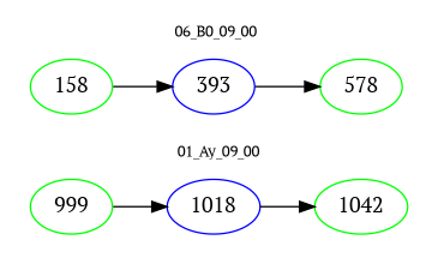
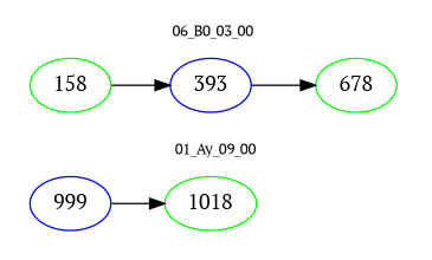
  digraph {
    fontname="PT Serif"
    rankdir=LR
    node [color=green fontname="PT Serif"]
    edge [color=black fontname="PT Serif"]
-   n1 [label=999]
-   n2 [color=blue label=1018]
-   n3 [label=1042]
+   n1 [color=blue label=999]
+   n2 [label=1018]
    n4 [label=158]
    n5 [color=blue label=393]
-   n6 [label=578]
+   n6 [label=678]
    subgraph cluster_1 {
      color=white
      fontsize=10
      label="01_Ay_09_00"
      n1
      n2
-     n3
    }
    subgraph cluster_2 {
      color=white
      fontsize=10
-     label="06_B0_09_00"
+     label="06_B0_03_00"
      n4
      n5
      n6
    }
    n1 -> n2
-   n2 -> n3
    n4 -> n5
    n5 -> n6
  }
